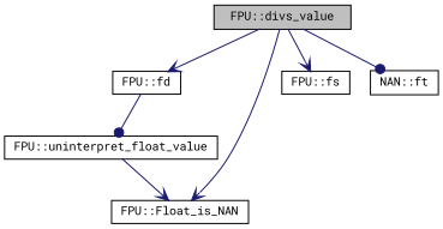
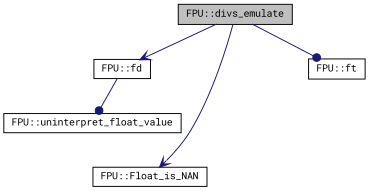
  digraph {
    fontname="Roboto Mono"
    rankdir=TB
    node [color=black fillcolor=white fontname="Roboto Mono" fontsize=10 shape=record style=filled]
    edge [arrowhead=vee color=midnightblue fontname="Roboto Mono" fontsize=10 labelfontname=FreeSans labelfontsize=10 style=solid]
-   n1 [fillcolor=grey75 fontcolor=black height=0.2 label="FPU::divs_value" width=0.4]
+   n1 [fillcolor=grey75 fontcolor=black height=0.2 label="FPU::divs_emulate" width=0.4]
    n2 [height=0.2 label="FPU::fd" width=0.4]
    n3 [height=0.2 label="FPU::Float_is_NAN" width=0.4]
-   n4 [height=0.2 label="FPU::fs" width=0.4]
-   n5 [height=0.2 label="NAN::ft" width=0.4]
+   n5 [height=0.2 label="FPU::ft" width=0.4]
    n6 [height=0.2 label="FPU::uninterpret_float_value" width=0.4]
    n1 -> n2
    n1 -> n3
-   n1 -> n4
    n1 -> n5 [arrowhead=dot]
    n2 -> n6 [arrowhead=dot]
-   n6 -> n3
  }
